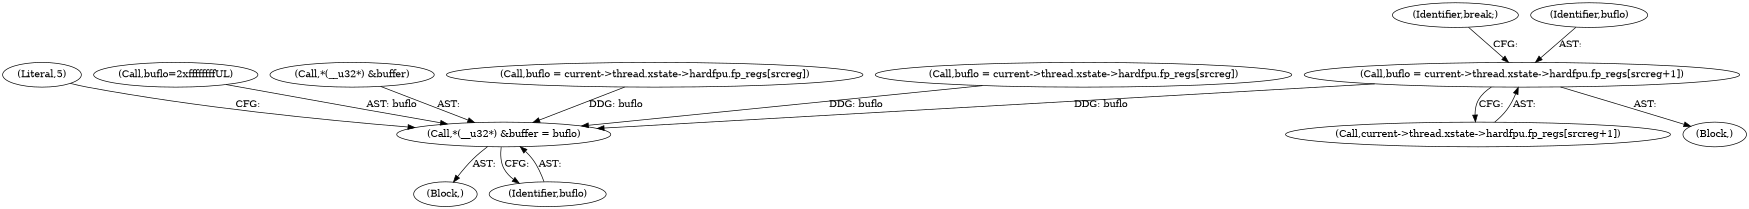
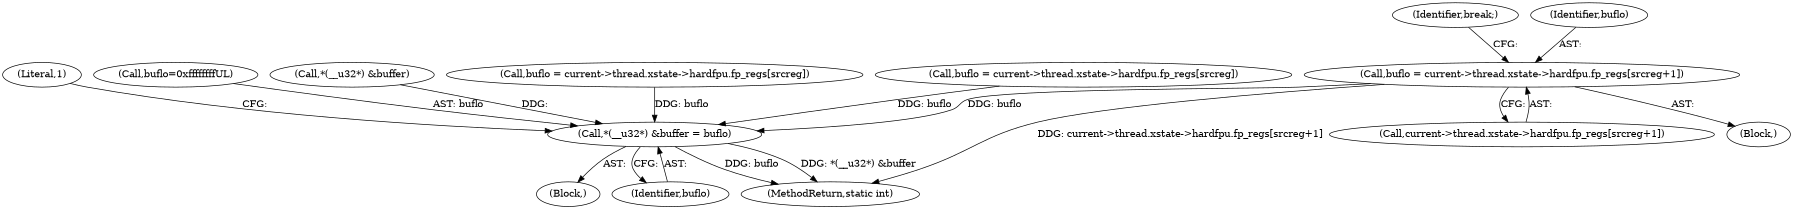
  digraph {
    n1 [label="(Call,buflo = current->thread.xstate->hardfpu.fp_regs[srcreg+1])"]
    n2 [label="(Call,*(__u32*) &buffer = buflo)"]
+   n3 [label="(MethodReturn,static int)"]
    n4 [label="(Call,current->thread.xstate->hardfpu.fp_regs[srcreg+1])"]
    n5 [label="(Block,)"]
    n6 [label="(Block,)"]
    n7 [label="(Identifier,buflo)"]
-   n8 [label="(Literal,5)"]
+   n8 [label="(Literal,1)"]
    n9 [label="(Identifier,break;)"]
-   n10 [label="(Call,buflo=2xffffffffUL)"]
+   n10 [label="(Call,buflo=0xffffffffUL)"]
    n11 [label="(Identifier,buflo)"]
    n12 [label="(Call,*(__u32*) &buffer)"]
    n13 [label="(Call,buflo = current->thread.xstate->hardfpu.fp_regs[srcreg])"]
    n14 [label="(Call,buflo = current->thread.xstate->hardfpu.fp_regs[srcreg])"]
    n1 -> n2 [label="DDG: buflo"]
+   n1 -> n3 [label="DDG: current->thread.xstate->hardfpu.fp_regs[srcreg+1]"]
    n1 -> n4 [label="CFG: "]
    n1 -> n5 [label="AST: "]
+   n2 -> n3 [label="DDG: *(__u32*) &buffer"]
+   n2 -> n3 [label="DDG: buflo"]
    n2 -> n6 [label="AST: "]
    n2 -> n7 [label="CFG: "]
    n4 -> n1 [label="AST: "]
    n7 -> n2 [label="AST: "]
    n8 -> n2 [label="CFG: "]
    n9 -> n1 [label="CFG: "]
    n10 -> n2 [label="AST: buflo"]
    n11 -> n1 [label="AST: "]
-   n12 -> n2 [label="AST: "]
+   n12 -> n2 [label="DDG: "]
    n13 -> n2 [label="DDG: buflo"]
    n14 -> n2 [label="DDG: buflo"]
  }
